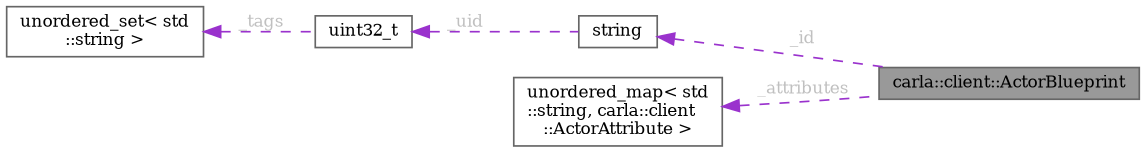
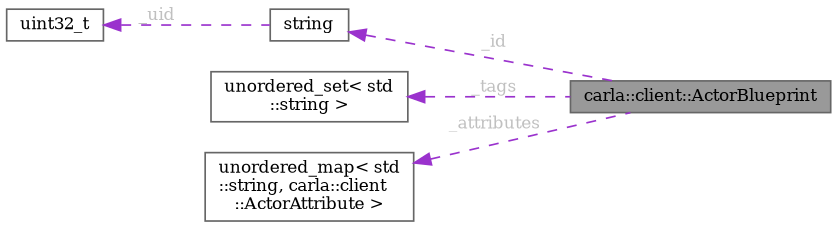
  digraph {
    fontname="DejaVu Serif"
    rankdir=LR
    node [color=gray40 fillcolor=white fontname="DejaVu Serif" fontsize=10 shape=box style=filled]
    edge [color=darkorchid3 dir=back fontcolor=grey fontname="DejaVu Serif" fontsize=10 labelfontname=Helvetica labelfontsize=10 style=dashed]
    n1 [fillcolor=grey60 fontcolor=black height=0.2 label="carla::client::ActorBlueprint" width=0.4]
    n2 [height=0.2 label=uint32_t width=0.4]
    n3 [height=0.2 label=string width=0.4]
    n4 [height=0.2 label="unordered_set\< std\l::string \>" width=0.4]
    n5 [height=0.2 label="unordered_map\< std\l::string, carla::client\l::ActorAttribute \>" width=0.4]
    n2 -> n3 [label=" _uid"]
    n3 -> n1 [label=" _id"]
-   n4 -> n2 [label=" _tags"]
+   n4 -> n1 [label=" _tags"]
    n5 -> n1 [label=" _attributes"]
  }
